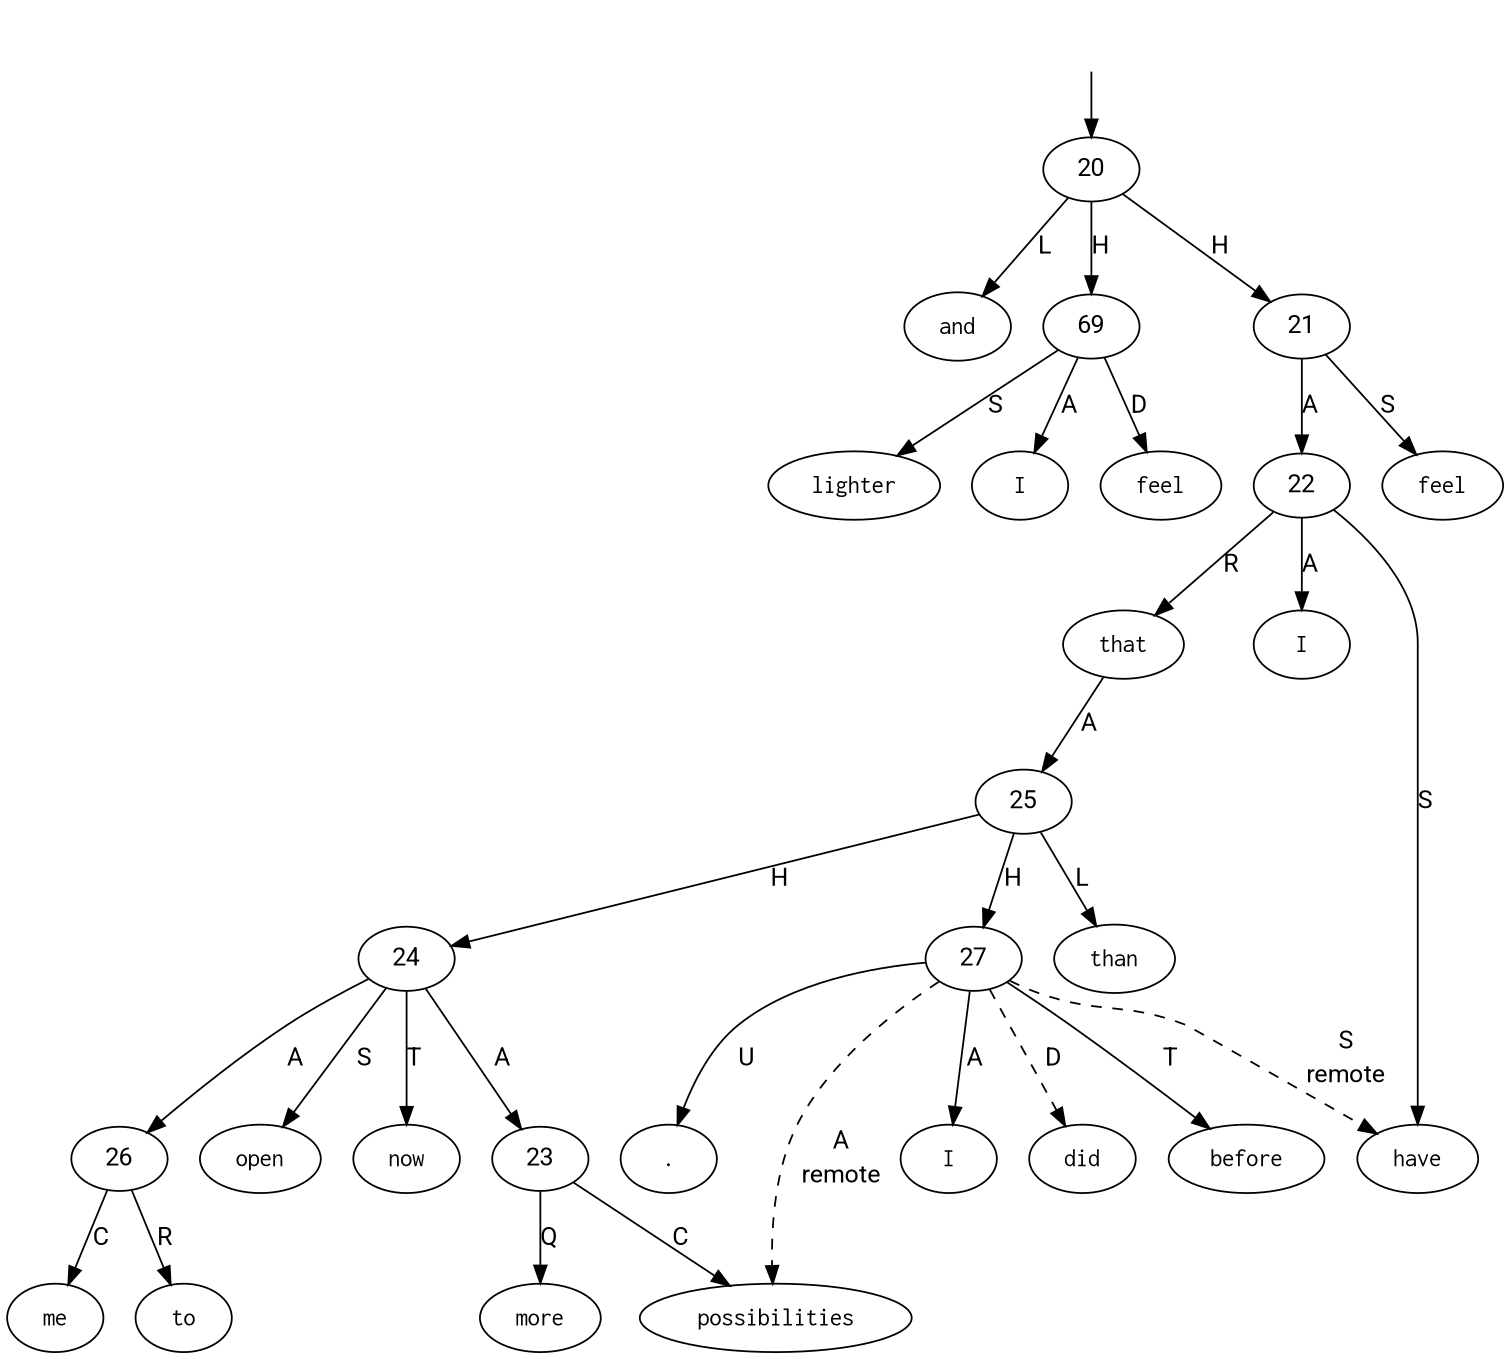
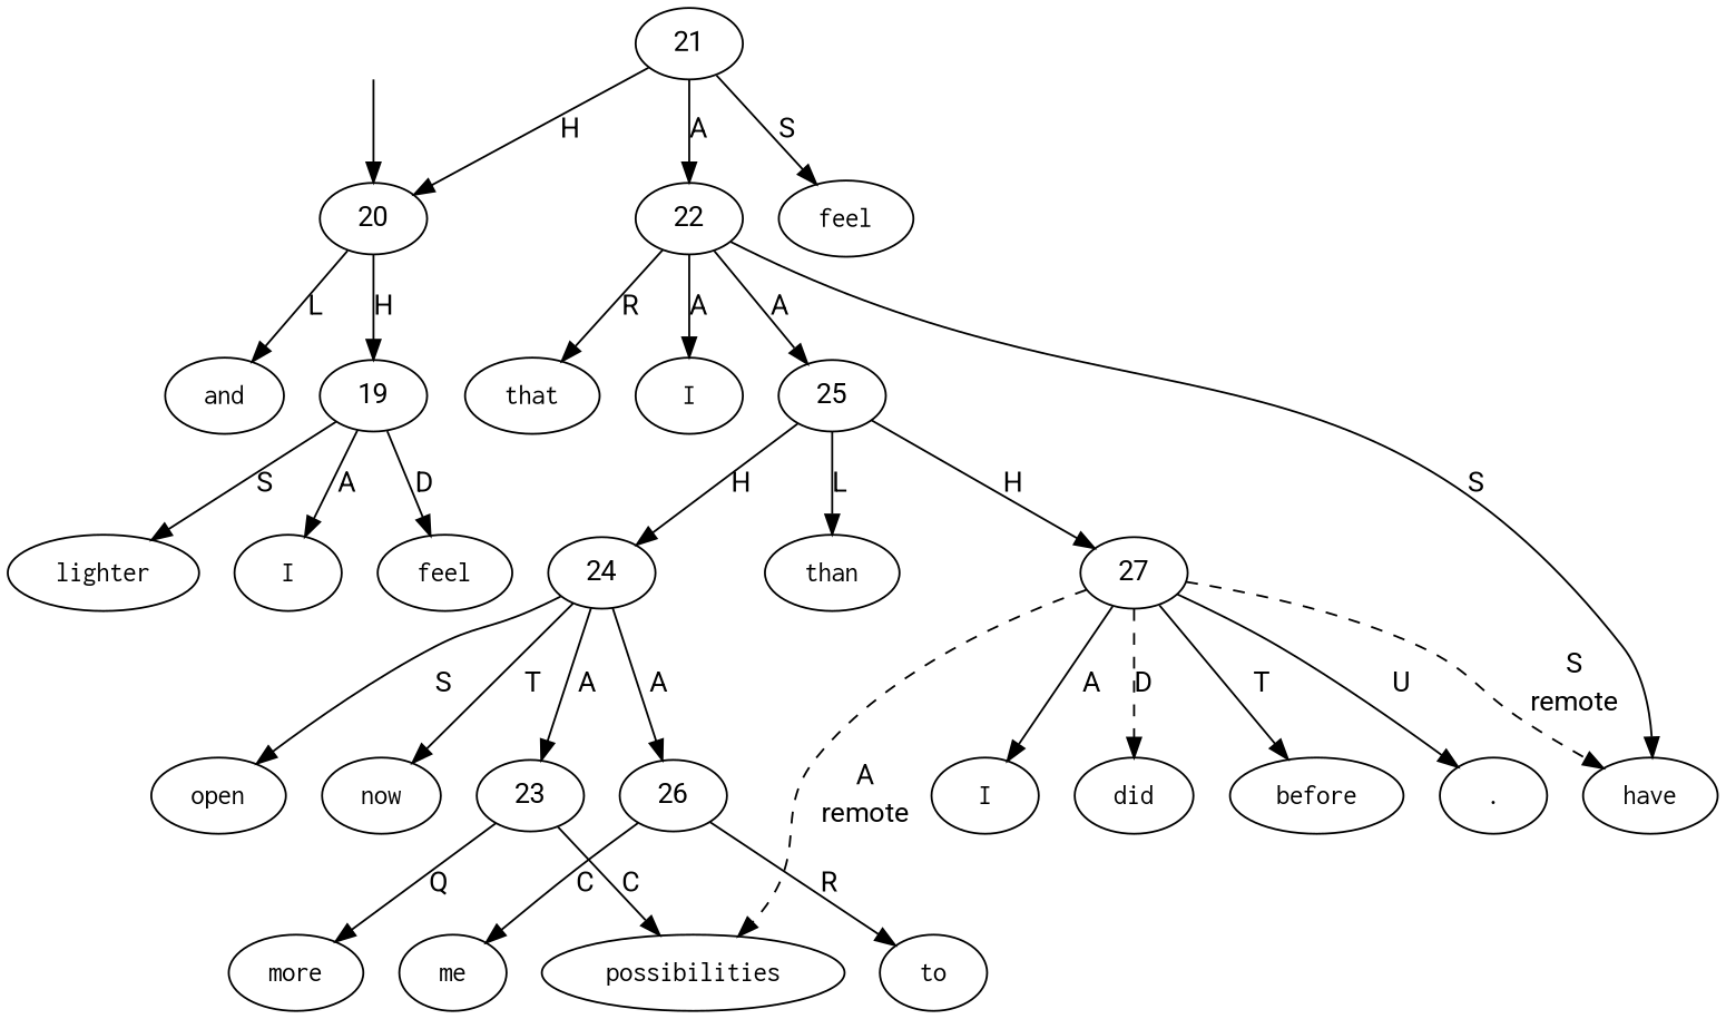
  digraph {
    fontname=Roboto
    node [fontname=Roboto shape=oval]
    edge [fontname=Roboto]
    top [style=invis shape=""]
    20 [shape=""]
    n3 [label=<<table align="center" border="0" cellspacing="0"><tr><td colspan="2"><font face="Courier">and</font></td></tr></table>>]
-   19 [label=69 shape=""]
+   19 [shape=""]
    21 [shape=""]
    n6 [label=<<table align="center" border="0" cellspacing="0"><tr><td colspan="2"><font face="Courier">I</font></td></tr></table>>]
    n7 [label=<<table align="center" border="0" cellspacing="0"><tr><td colspan="2"><font face="Courier">feel</font></td></tr></table>>]
    n8 [label=<<table align="center" border="0" cellspacing="0"><tr><td colspan="2"><font face="Courier">lighter</font></td></tr></table>>]
    n9 [label=<<table align="center" border="0" cellspacing="0"><tr><td colspan="2"><font face="Courier">feel</font></td></tr></table>>]
    22 [shape=""]
    n11 [label=<<table align="center" border="0" cellspacing="0"><tr><td colspan="2"><font face="Courier">that</font></td></tr></table>>]
    n12 [label=<<table align="center" border="0" cellspacing="0"><tr><td colspan="2"><font face="Courier">I</font></td></tr></table>>]
    n13 [label=<<table align="center" border="0" cellspacing="0"><tr><td colspan="2"><font face="Courier">have</font></td></tr></table>>]
    n14 [label=<<table align="center" border="0" cellspacing="0"><tr><td colspan="2"><font face="Courier">more</font></td></tr></table>>]
    n15 [label=<<table align="center" border="0" cellspacing="0"><tr><td colspan="2"><font face="Courier">possibilities</font></td></tr></table>>]
    n16 [label=<<table align="center" border="0" cellspacing="0"><tr><td colspan="2"><font face="Courier">open</font></td></tr></table>>]
    n17 [label=<<table align="center" border="0" cellspacing="0"><tr><td colspan="2"><font face="Courier">to</font></td></tr></table>>]
    n18 [label=<<table align="center" border="0" cellspacing="0"><tr><td colspan="2"><font face="Courier">me</font></td></tr></table>>]
    n19 [label=<<table align="center" border="0" cellspacing="0"><tr><td colspan="2"><font face="Courier">now</font></td></tr></table>>]
    n20 [label=<<table align="center" border="0" cellspacing="0"><tr><td colspan="2"><font face="Courier">than</font></td></tr></table>>]
    n21 [label=<<table align="center" border="0" cellspacing="0"><tr><td colspan="2"><font face="Courier">I</font></td></tr></table>>]
    n22 [label=<<table align="center" border="0" cellspacing="0"><tr><td colspan="2"><font face="Courier">did</font></td></tr></table>>]
    n23 [label=<<table align="center" border="0" cellspacing="0"><tr><td colspan="2"><font face="Courier">before</font></td></tr></table>>]
    n24 [label=<<table align="center" border="0" cellspacing="0"><tr><td colspan="2"><font face="Courier">.</font></td></tr></table>>]
    25 [shape=""]
    24 [shape=""]
    27 [shape=""]
    23 [shape=""]
    26 [shape=""]
    top -> 20
    20 -> n3 [label=L]
    20 -> 19 [label=H]
-   20 -> 21 [label=H]
+   21 -> 20 [label=H]
    19 -> n6 [label=A]
    19 -> n7 [label=D]
    19 -> n8 [label=S]
    21 -> n9 [label=S]
    21 -> 22 [label=A]
    22 -> n11 [label=R]
    22 -> n12 [label=A]
    22 -> n13 [label=S]
-   n11 -> 25 [label=A]
+   22 -> 25 [label=A]
    25 -> n20 [label=L]
    25 -> 24 [label=H]
    25 -> 27 [label=H]
    24 -> n16 [label=S]
    24 -> n19 [label=T]
    24 -> 23 [label=A]
    24 -> 26 [label=A]
    27 -> n13 [label=<<table align="center" border="0" cellspacing="0"><tr><td colspan="1">S</td></tr><tr><td>remote</td></tr></table>> style=dashed]
    27 -> n15 [label=<<table align="center" border="0" cellspacing="0"><tr><td colspan="1">A</td></tr><tr><td>remote</td></tr></table>> style=dashed]
    27 -> n21 [label=A]
    27 -> n22 [label=D style=dashed]
    27 -> n23 [label=T]
    27 -> n24 [label=U]
    23 -> n14 [label=Q]
    23 -> n15 [label=C]
    26 -> n17 [label=R]
    26 -> n18 [label=C]
  }
